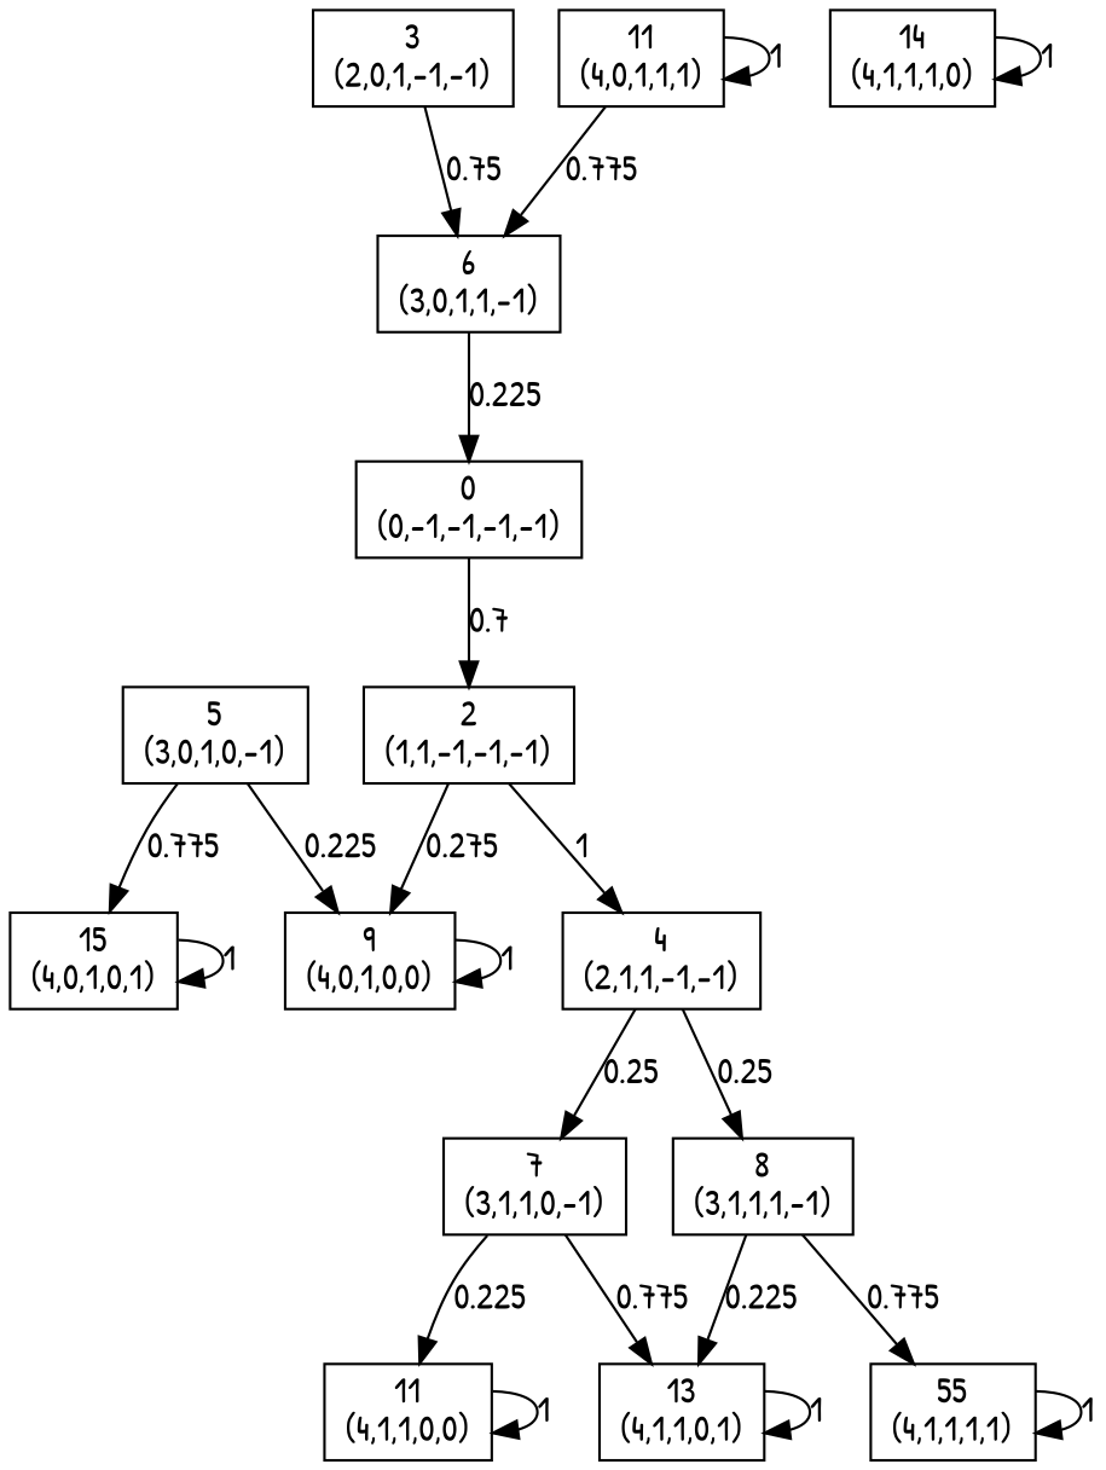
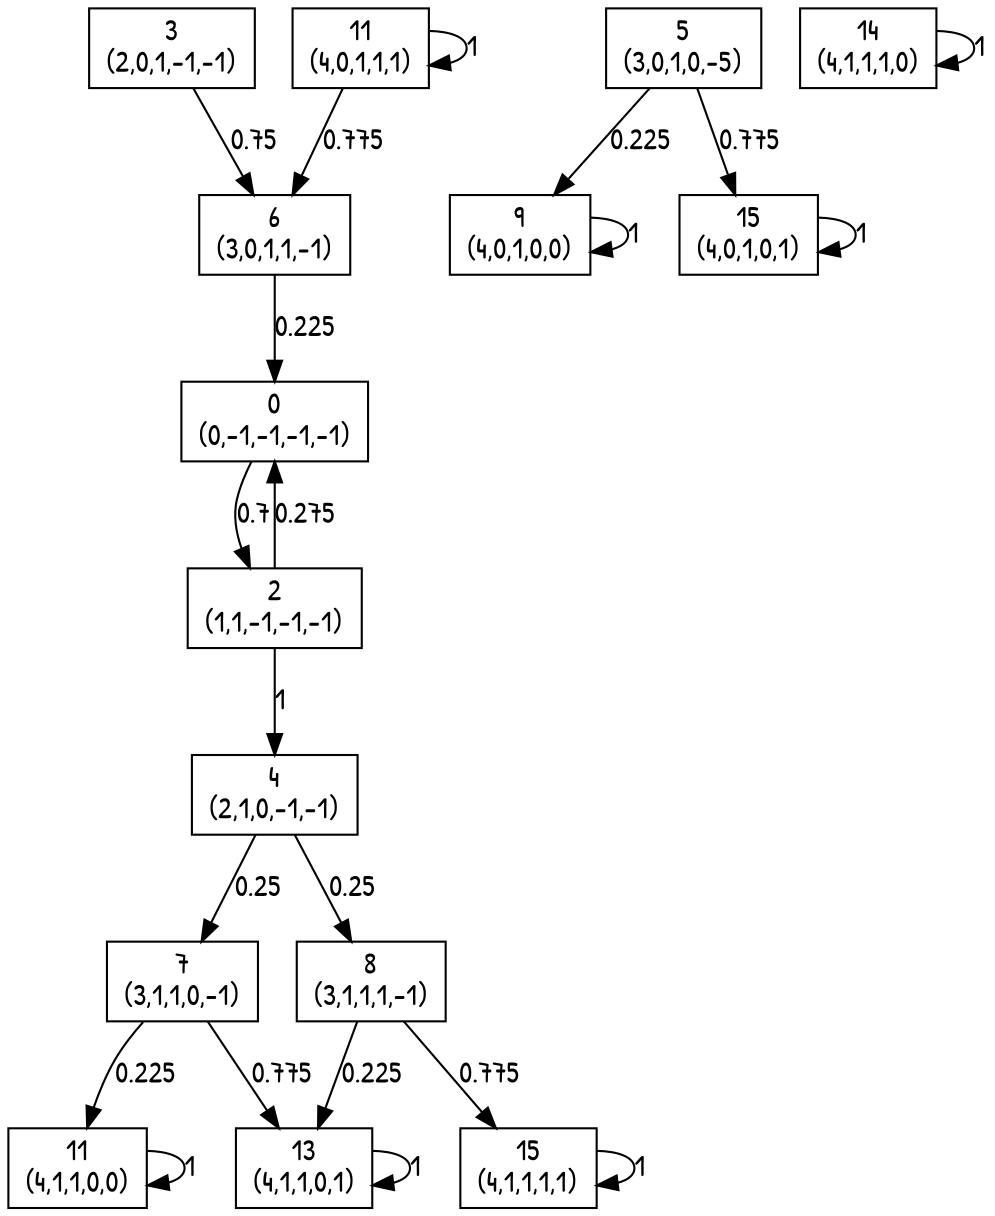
  digraph {
    fontname="Patrick Hand"
    node [fontname="Patrick Hand" shape=box]
    edge [fontname="Patrick Hand"]
    n1 [label="0\n(0,-1,-1,-1,-1)"]
    n2 [label="2\n(1,1,-1,-1,-1)"]
-   n3 [label="4\n(2,1,1,-1,-1)"]
+   n3 [label="4\n(2,1,0,-1,-1)"]
    n4 [label="3\n(2,0,1,-1,-1)"]
    n5 [label="6\n(3,0,1,1,-1)"]
    n6 [label="7\n(3,1,1,0,-1)"]
    n7 [label="8\n(3,1,1,1,-1)"]
-   n8 [label="5\n(3,0,1,0,-1)"]
+   n8 [label="5\n(3,0,1,0,-5)"]
    n9 [label="9\n(4,0,1,0,0)"]
    n10 [label="15\n(4,0,1,0,1)"]
    n11 [label="11\n(4,1,1,0,0)"]
    n12 [label="13\n(4,1,1,0,1)"]
-   n13 [label="55\n(4,1,1,1,1)"]
+   n13 [label="15\n(4,1,1,1,1)"]
    n14 [label="11\n(4,0,1,1,1)"]
    n15 [label="14\n(4,1,1,1,0)"]
    n1 -> n2 [label=0.7]
-   n2 -> n9 [label=0.275]
+   n2 -> n1 [label=0.275]
    n2 -> n3 [label=1]
    n3 -> n6 [label=0.25]
    n3 -> n7 [label=0.25]
    n4 -> n5 [label=0.75]
    n5 -> n1 [label=0.225]
    n6 -> n11 [label=0.225]
    n6 -> n12 [label=0.775]
    n7 -> n12 [label=0.225]
    n7 -> n13 [label=0.775]
    n8 -> n9 [label=0.225]
    n8 -> n10 [label=0.775]
    n9 -> n9 [label=1]
    n10 -> n10 [label=1]
    n11 -> n11 [label=1]
    n12 -> n12 [label=1]
    n13 -> n13 [label=1]
    n14 -> n5 [label=0.775]
    n14 -> n14 [label=1]
    n15 -> n15 [label=1]
  }
